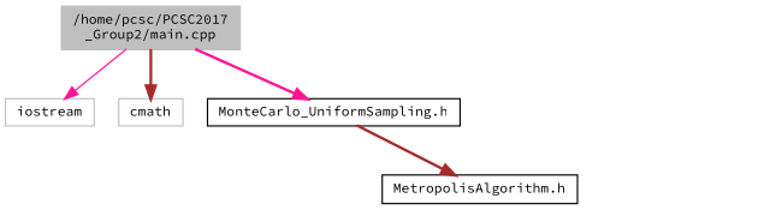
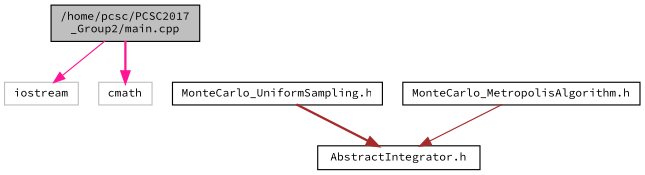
  digraph {
    fontname="Source Code Pro"
    node [color=black fillcolor=white fontname="Source Code Pro" fontsize=10 shape=record style=filled]
    edge [color=brown fontname="Source Code Pro" fontsize=10 labelfontname=Helvetica labelfontsize=10 style=bold]
-   n1 [color=grey75 fillcolor=grey75 fontcolor=black height=0.2 label="/home/pcsc/PCSC2017\l_Group2/main.cpp" width=0.4]
+   n1 [fillcolor=grey75 fontcolor=black height=0.2 label="/home/pcsc/PCSC2017\l_Group2/main.cpp" width=0.4]
    n2 [color=grey75 height=0.2 label=iostream width=0.4]
    n3 [color=grey75 height=0.2 label=cmath width=0.4]
    n4 [height=0.2 label="MonteCarlo_UniformSampling.h" width=0.4]
-   n5 [height=0.2 label="MetropolisAlgorithm.h" width=0.4]
+   n5 [height=0.2 label="AbstractIntegrator.h" width=0.4]
+   n6 [height=0.2 label="MonteCarlo_MetropolisAlgorithm.h" width=0.4]
    n1 -> n2 [color=deeppink style=solid]
-   n1 -> n3
-   n1 -> n4 [color=deeppink]
+   n1 -> n3 [color=deeppink]
    n4 -> n5
+   n6 -> n5 [style=solid]
  }
